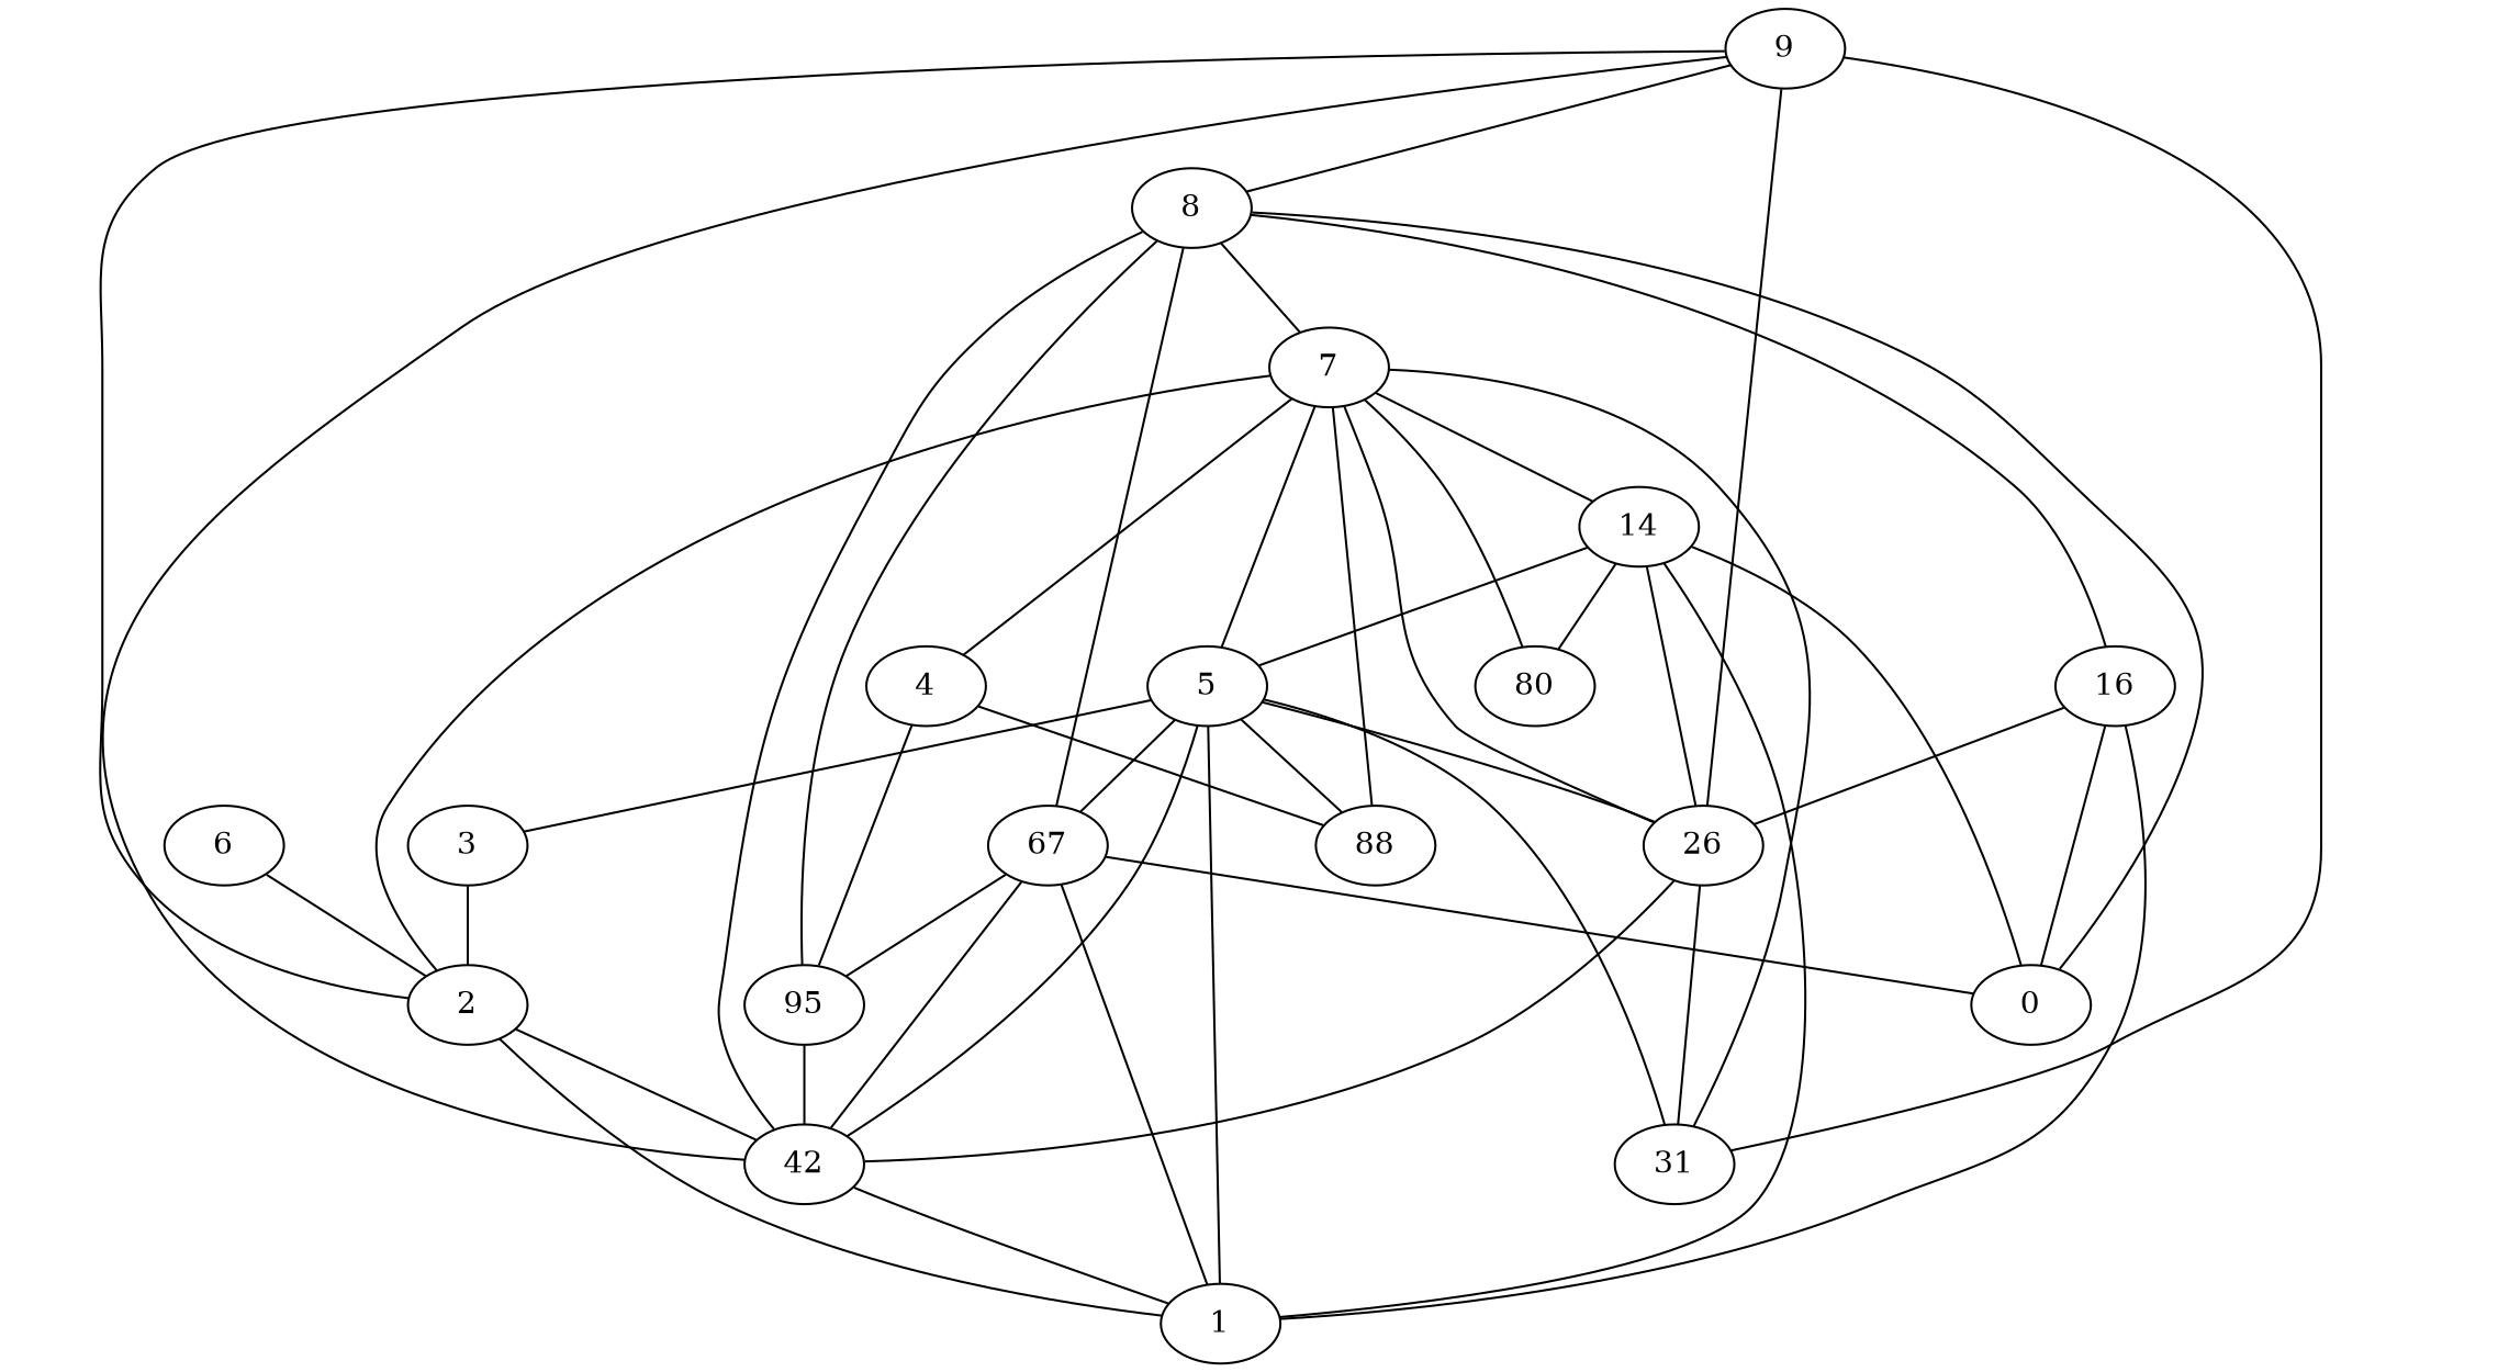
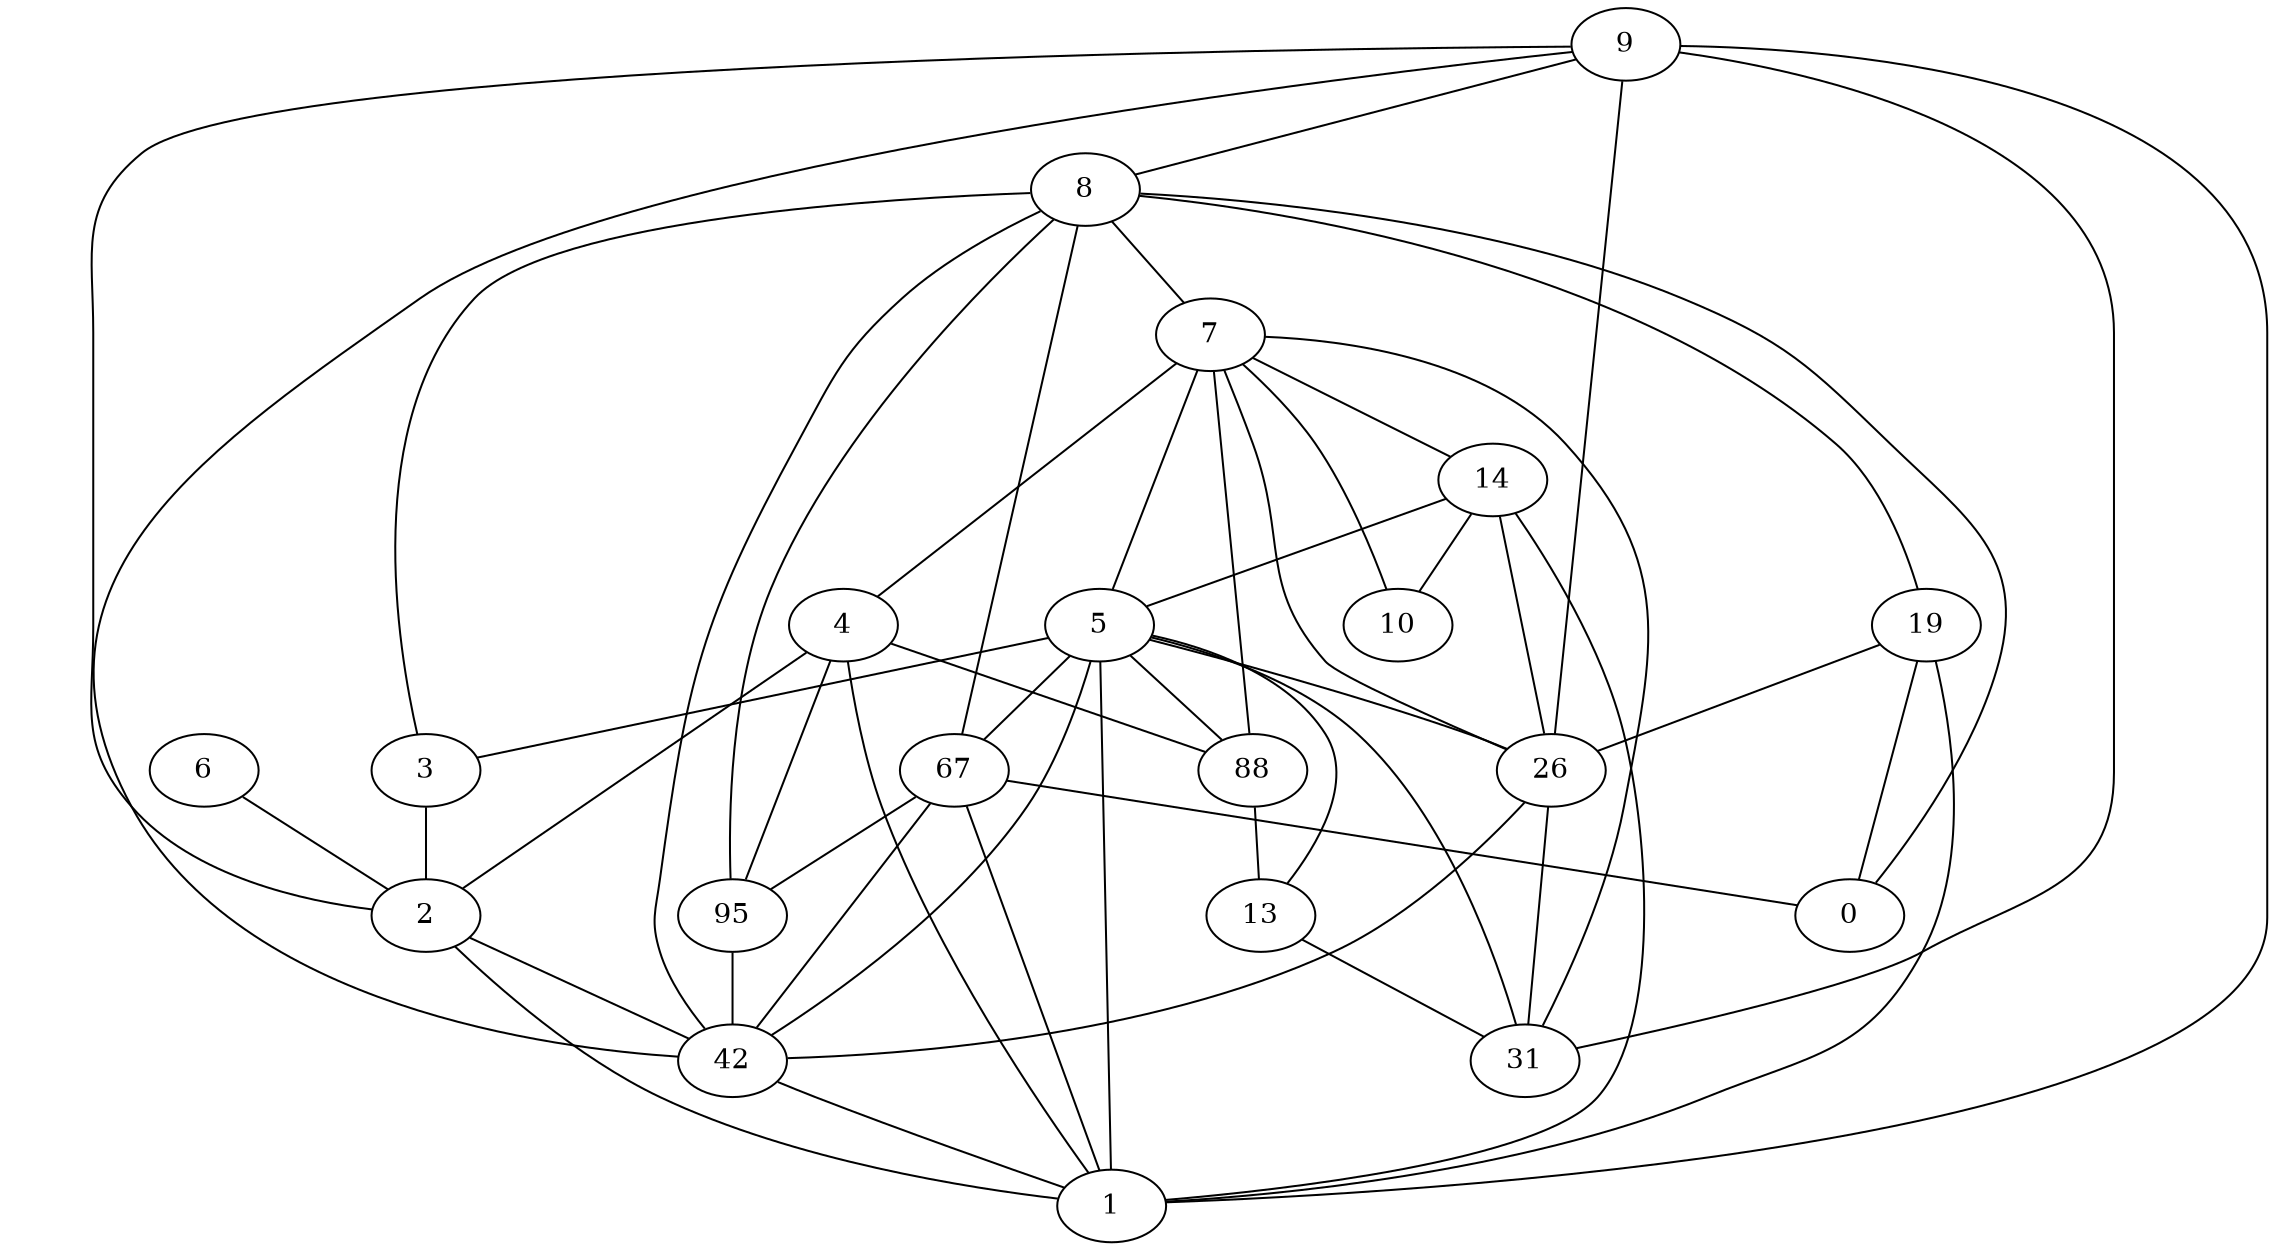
  digraph {
    edge [color=black dir=none]
    14
-   10 [label=80]
+   10
    0
    1
+   13
    4
    n7 [label=95]
    n8 [label=88]
    n9 [label=42]
    n10 [label=31]
    2
    6
-   19 [label=16]
+   19
    n14 [label=26]
    9
    7
    8
    5
    3
    n20 [label=67]
    subgraph sub_1 {
      14
      10
      0
      1
+     13
      4
      n7
      n8
      n9
      n10
      2
      6
      19
      n14
      9
      7
      8
      5
      3
      n20
    }
    14 -> 10
-   14 -> 0
    14 -> 1
    14 -> 5
+   13 -> n10
+   4 -> 1
    4 -> n7
    4 -> n8
    n7 -> n9
+   n8 -> 13
    n9 -> 1
    2 -> 1
    2 -> n9
    6 -> 2
    19 -> 0
    19 -> 1
    19 -> n14
    n14 -> 14
    n14 -> n9
    n14 -> n10
+   9 -> 1
    9 -> n9
    9 -> n10
    9 -> 2
    9 -> n14
    9 -> 8
    7 -> 14
    7 -> 10
    7 -> 4
    7 -> n8
    7 -> n10
-   7 -> 2
+   4 -> 2
    7 -> n14
    7 -> 5
    8 -> 0
    8 -> n7
    8 -> n9
    8 -> 19
    8 -> 7
+   8 -> 3
    8 -> n20
    5 -> 1
+   5 -> 13
    5 -> n8
    5 -> n9
    5 -> n10
    5 -> n14
    5 -> 3
    5 -> n20
    3 -> 2
    n20 -> 0
    n20 -> 1
    n20 -> n7
    n20 -> n9
  }
